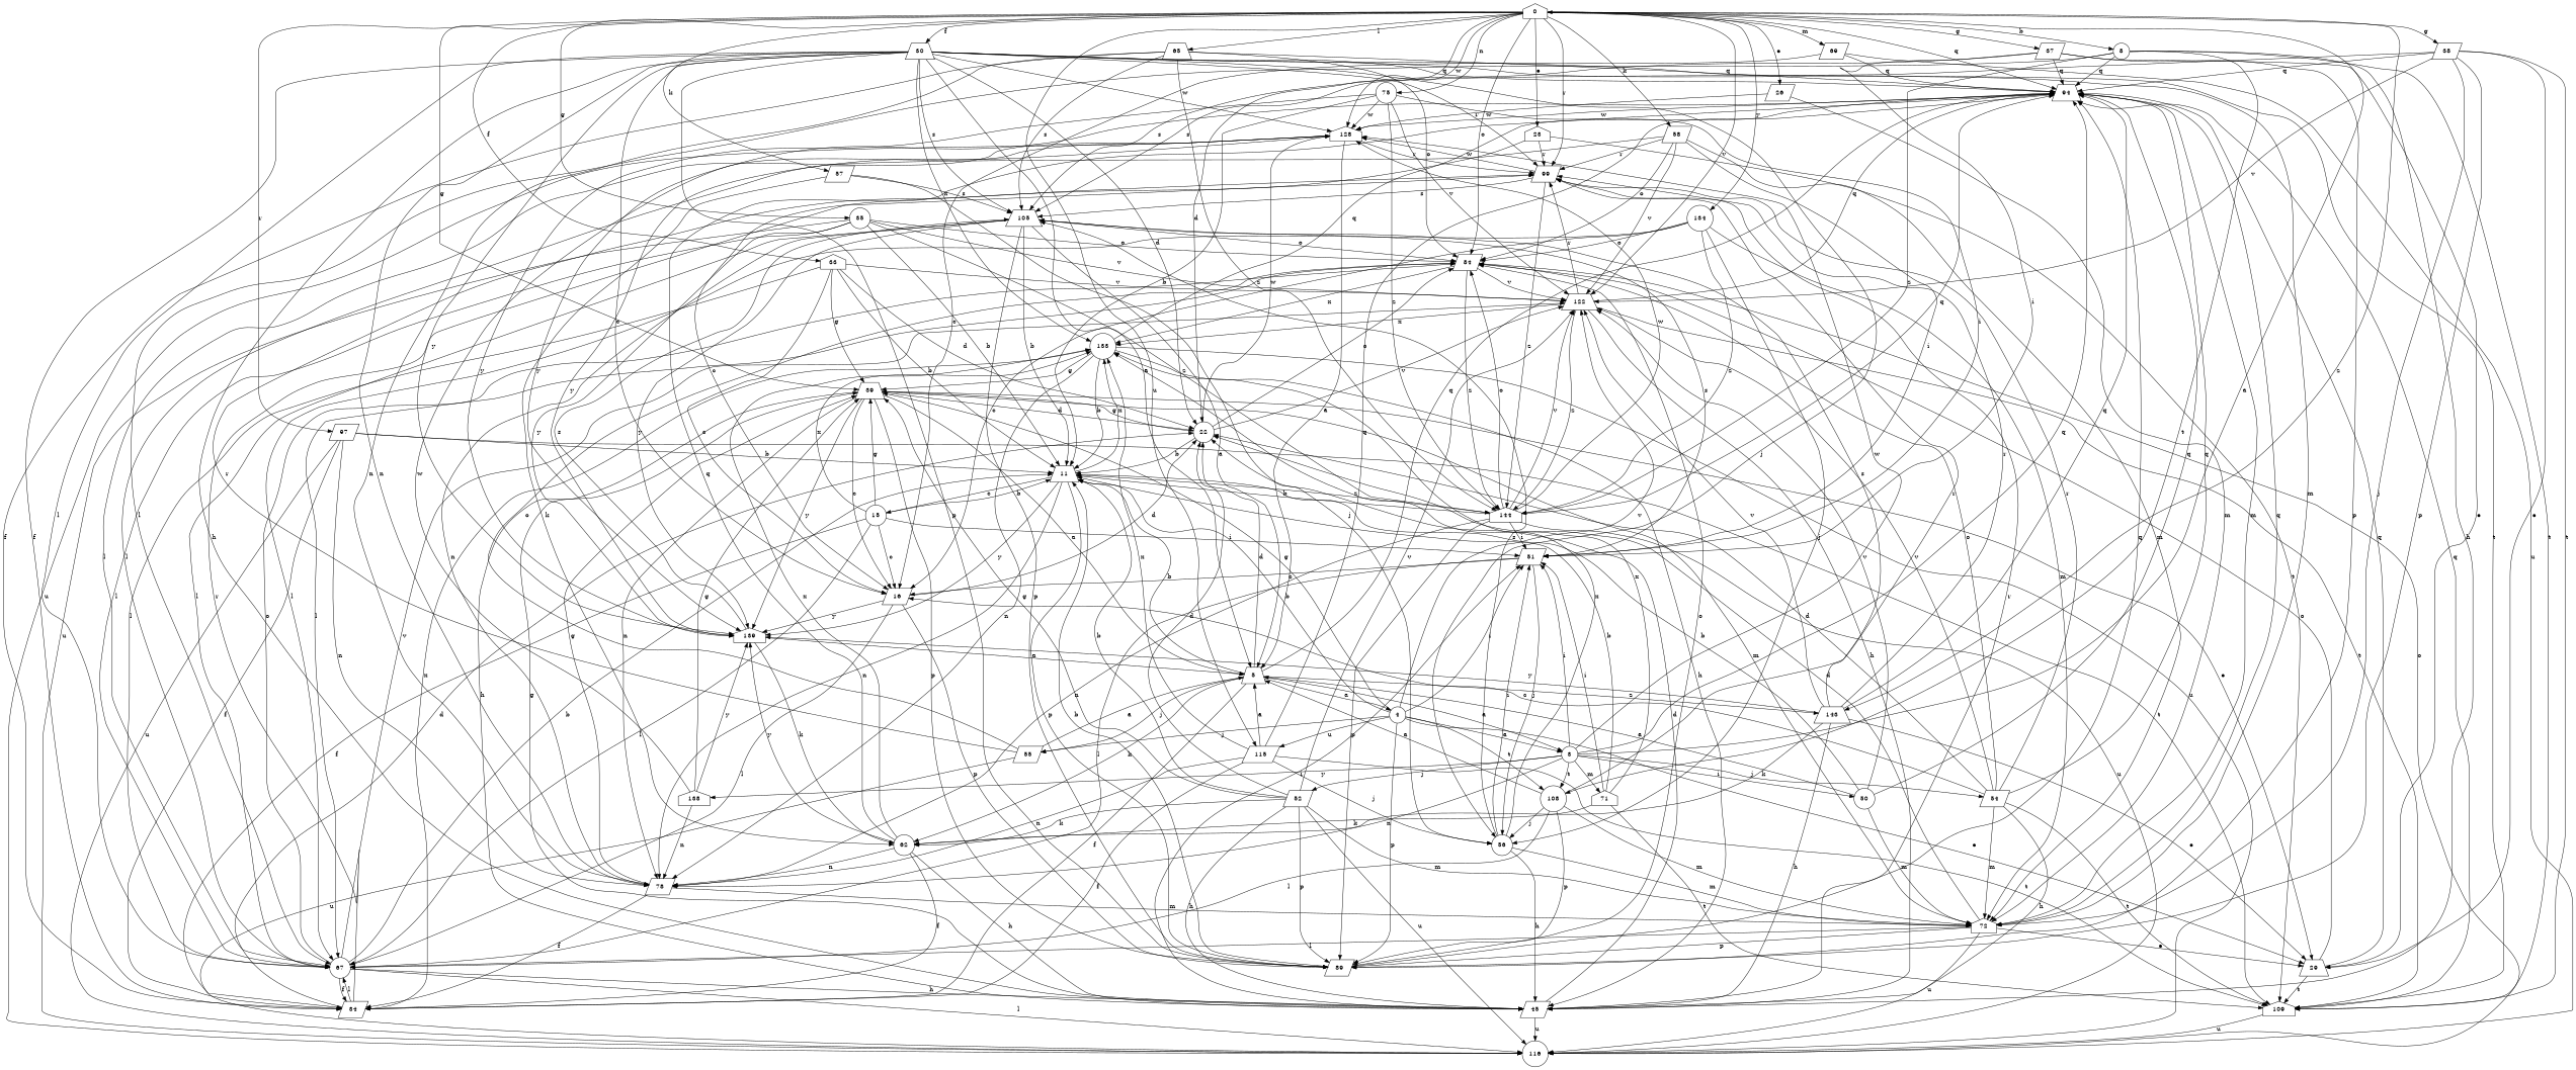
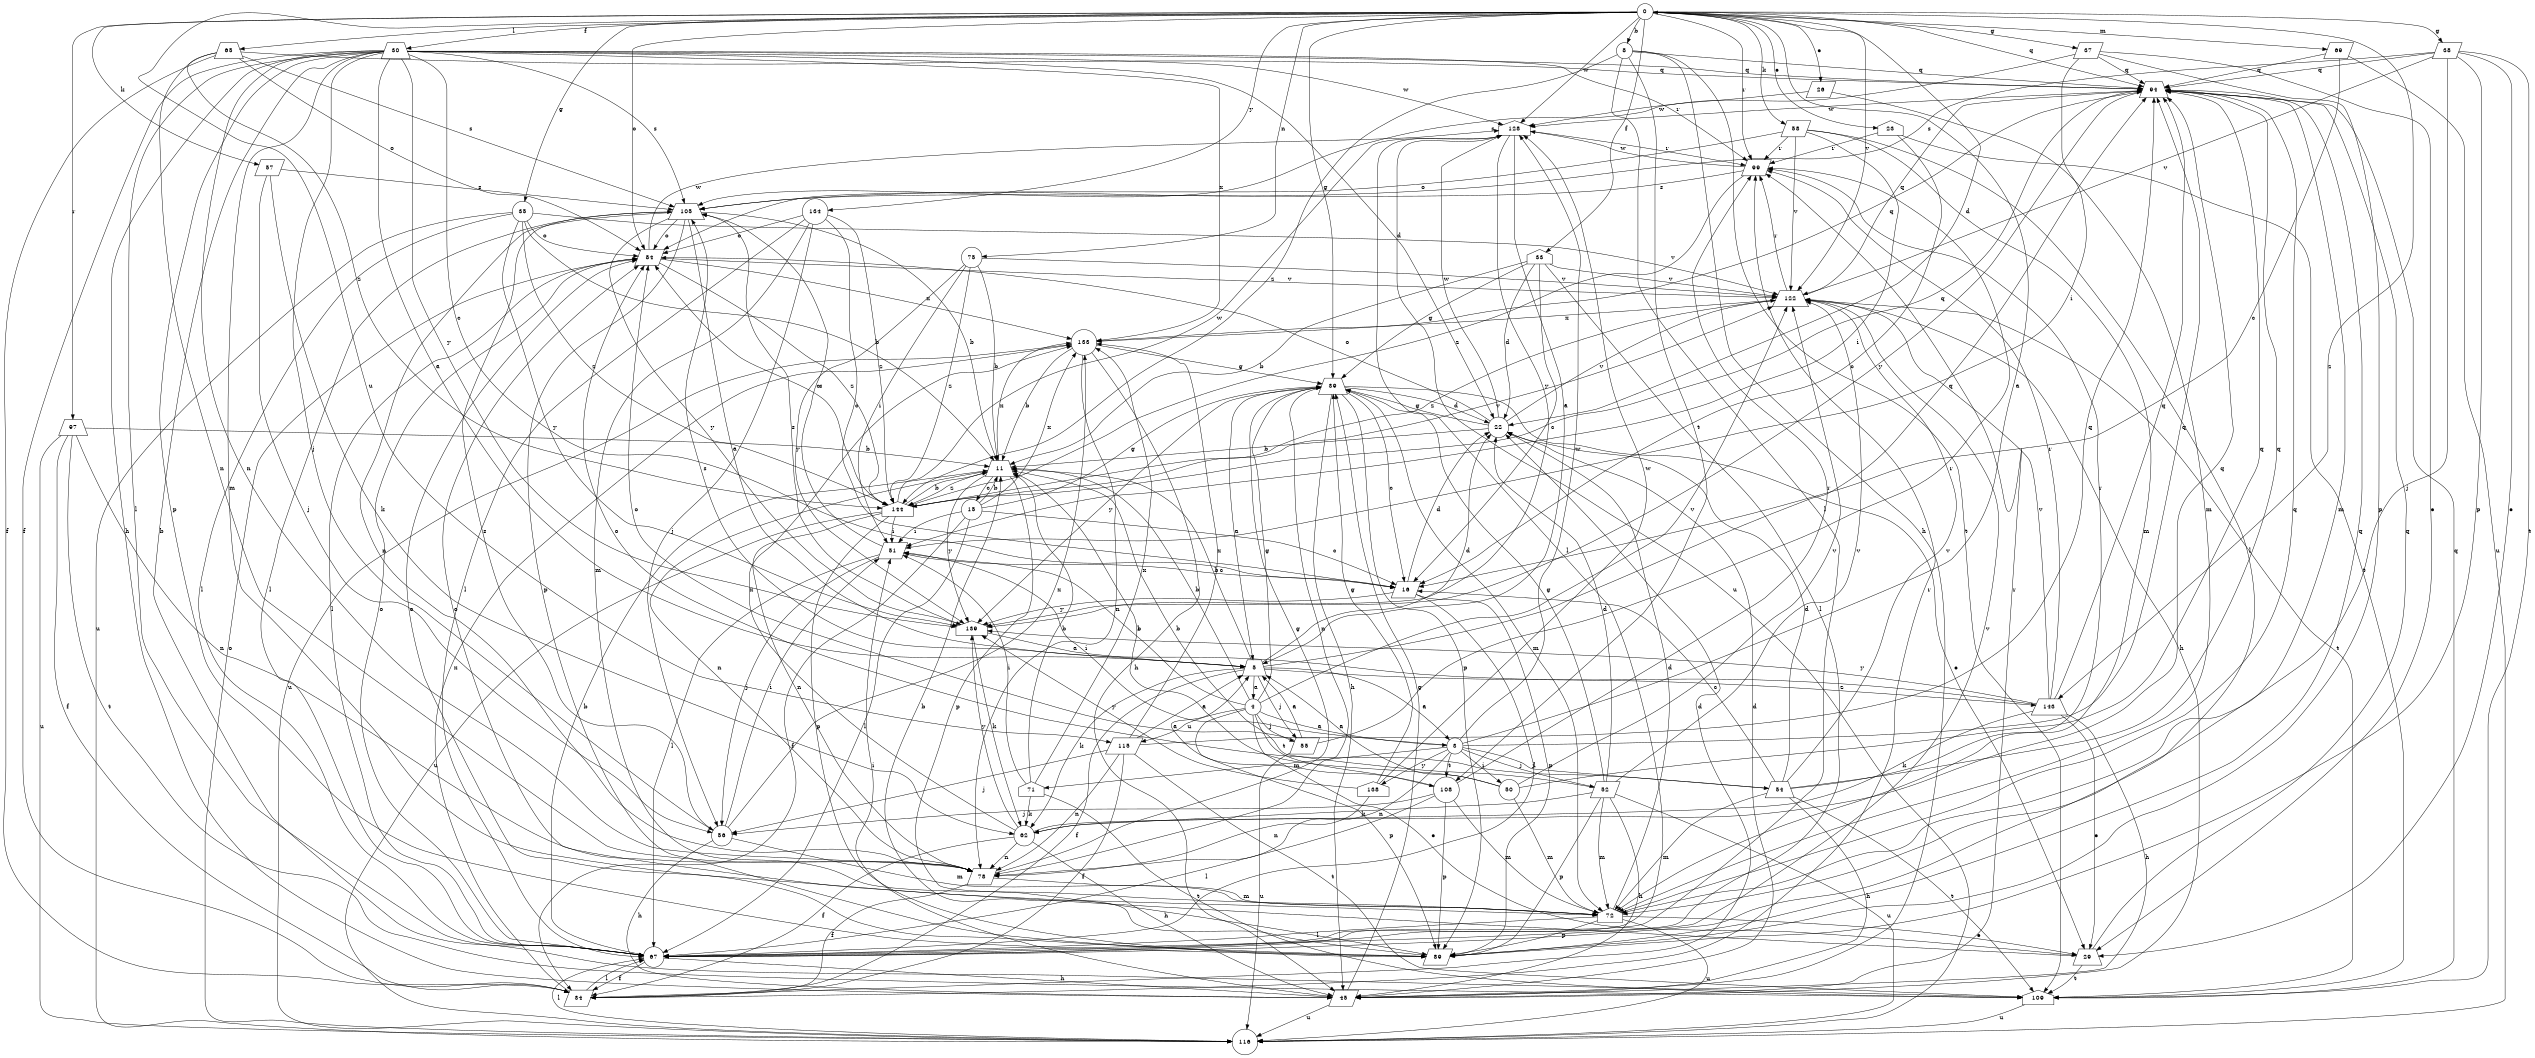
  strict digraph {
    node [shape=parallelogram]
-   0 [shape=house]
+   0 [shape=circle]
    8 [shape=circle]
    22 [shape=circle]
    23 [shape=house]
    26
    30 [shape=trapezium]
    33 [shape=house]
    35 [shape=circle]
    37
    38
    39 [shape=trapezium]
    57
    58
    65 [shape=trapezium]
    69
    75 [shape=circle]
    84
    94 [shape=trapezium]
-   97
+   97 [shape=trapezium]
    99
    115
    122 [shape=trapezium]
    128 [shape=house]
    134 [shape=circle]
    143 [shape=trapezium]
    108 [shape=circle]
    45
    67 [shape=circle]
    109 [shape=house]
    144 [shape=house]
    11 [shape=trapezium]
    16
    72 [shape=house]
    78
    89
    5 [shape=trapezium]
    34
    133 [shape=circle]
    139 [shape=house]
    56 [shape=circle]
    105 [shape=trapezium]
    116 [shape=circle]
    51
    29 [shape=trapezium]
    62 [shape=circle]
    3 [shape=circle]
    50 [shape=circle]
    52
-   54
+   54 [shape=trapezium]
    71 [shape=house]
    138 [shape=house]
    4 [shape=circle]
    55
    15 [shape=circle]
    0 -> 8 [label=b]
    0 -> 22 [label=d]
    0 -> 23 [label=e]
    0 -> 26 [label=e]
    0 -> 30 [label=f]
    0 -> 33 [label=f]
    0 -> 35 [label=g]
    0 -> 37 [label=g]
    0 -> 38 [label=g]
    0 -> 39 [label=g]
    0 -> 57 [label=k]
    0 -> 58 [label=k]
    0 -> 65 [label=l]
    0 -> 69 [label=m]
    0 -> 75 [label=n]
    0 -> 84 [label=o]
    0 -> 94 [label=q]
    0 -> 97 [label=r]
    0 -> 99 [label=r]
    0 -> 115 [label=u]
    0 -> 122 [label=v]
    0 -> 128 [label=w]
    0 -> 134 [label=y]
    0 -> 143 [label=z]
    8 -> 94 [label=q]
    8 -> 108 [label=t]
    8 -> 45 [label=h]
    8 -> 67 [label=l]
    8 -> 109 [label=t]
    8 -> 144 [label=z]
    22 -> 39 [label=g]
    22 -> 84 [label=o]
    22 -> 122 [label=v]
    22 -> 128 [label=w]
    22 -> 11 [label=b]
    23 -> 99 [label=r]
    23 -> 109 [label=t]
    23 -> 16 [label=c]
    26 -> 128 [label=w]
    26 -> 72 [label=m]
    30 -> 22 [label=d]
    30 -> 94 [label=q]
    30 -> 99 [label=r]
    30 -> 128 [label=w]
    30 -> 45 [label=h]
    30 -> 67 [label=l]
-   30 -> 109 [label=t]
+   30 -> 109 [label=b]
    30 -> 16 [label=c]
    30 -> 72 [label=m]
    30 -> 78 [label=n]
    30 -> 89 [label=p]
    30 -> 5 [label=a]
    30 -> 34 [label=f]
    30 -> 133 [label=x]
    30 -> 139 [label=y]
    30 -> 56 [label=j]
    30 -> 105 [label=s]
    33 -> 22 [label=d]
    33 -> 39 [label=g]
    33 -> 122 [label=v]
    33 -> 67 [label=l]
    33 -> 11 [label=b]
    33 -> 16 [label=c]
    35 -> 84 [label=o]
    35 -> 122 [label=v]
    35 -> 67 [label=l]
    35 -> 144 [label=z]
    35 -> 11 [label=b]
    35 -> 139 [label=y]
    35 -> 116 [label=u]
    37 -> 94 [label=q]
    37 -> 89 [label=p]
    37 -> 105 [label=s]
    37 -> 51 [label=i]
    37 -> 29 [label=e]
    38 -> 94 [label=q]
    38 -> 122 [label=v]
    38 -> 109 [label=t]
    38 -> 72 [label=j]
    38 -> 89 [label=p]
    38 -> 105 [label=s]
    38 -> 29 [label=e]
    39 -> 22 [label=d]
    39 -> 45 [label=h]
    39 -> 16 [label=c]
    39 -> 72 [label=m]
    39 -> 78 [label=n]
    39 -> 89 [label=p]
    39 -> 5 [label=a]
    39 -> 139 [label=y]
    39 -> 29 [label=e]
    57 -> 56 [label=j]
    57 -> 105 [label=s]
    57 -> 62 [label=k]
    58 -> 84 [label=o]
    58 -> 99 [label=r]
    58 -> 122 [label=v]
    58 -> 67 [label=l]
    58 -> 72 [label=m]
    58 -> 51 [label=i]
    65 -> 84 [label=o]
    65 -> 94 [label=q]
    65 -> 144 [label=z]
    65 -> 78 [label=n]
    65 -> 34 [label=f]
    65 -> 105 [label=s]
    69 -> 94 [label=q]
    69 -> 16 [label=c]
    69 -> 116 [label=u]
    75 -> 122 [label=v]
-   75 -> 128 [label=w]
+   84 -> 128 [label=w]
    75 -> 144 [label=z]
    75 -> 11 [label=b]
    75 -> 139 [label=y]
    75 -> 51 [label=i]
    84 -> 122 [label=v]
    84 -> 67 [label=l]
    84 -> 144 [label=z]
    84 -> 133 [label=x]
    94 -> 128 [label=w]
    94 -> 72 [label=m]
    94 -> 139 [label=y]
    97 -> 109 [label=t]
    97 -> 11 [label=b]
    97 -> 78 [label=n]
    97 -> 34 [label=f]
    97 -> 116 [label=u]
    99 -> 128 [label=w]
    99 -> 144 [label=z]
    99 -> 105 [label=s]
    115 -> 94 [label=q]
    115 -> 109 [label=t]
    115 -> 78 [label=n]
    115 -> 5 [label=a]
    115 -> 34 [label=f]
    115 -> 133 [label=x]
    115 -> 56 [label=j]
    122 -> 94 [label=q]
    122 -> 99 [label=r]
    122 -> 45 [label=h]
    122 -> 109 [label=t]
    122 -> 144 [label=z]
    122 -> 133 [label=x]
    128 -> 99 [label=r]
    128 -> 67 [label=l]
    128 -> 5 [label=a]
    128 -> 139 [label=y]
    128 -> 116 [label=u]
    134 -> 84 [label=o]
    134 -> 67 [label=l]
    134 -> 144 [label=z]
    134 -> 16 [label=c]
    134 -> 72 [label=m]
    134 -> 56 [label=j]
    143 -> 94 [label=q]
    143 -> 99 [label=r]
    143 -> 122 [label=v]
    143 -> 45 [label=h]
    143 -> 139 [label=y]
    143 -> 105 [label=s]
    143 -> 29 [label=e]
    143 -> 62 [label=k]
    108 -> 99 [label=r]
    108 -> 67 [label=l]
    108 -> 72 [label=m]
    108 -> 89 [label=p]
    108 -> 5 [label=a]
    108 -> 56 [label=j]
    45 -> 22 [label=d]
    45 -> 39 [label=g]
    45 -> 99 [label=r]
    45 -> 116 [label=u]
    45 -> 51 [label=i]
    67 -> 84 [label=o]
    67 -> 122 [label=v]
    67 -> 45 [label=h]
    67 -> 11 [label=b]
    67 -> 34 [label=f]
    109 -> 94 [label=q]
    109 -> 116 [label=u]
    144 -> 84 [label=o]
    144 -> 94 [label=q]
    144 -> 122 [label=v]
    144 -> 128 [label=w]
    144 -> 11 [label=b]
    144 -> 78 [label=n]
    144 -> 89 [label=p]
    144 -> 116 [label=u]
    144 -> 51 [label=i]
    11 -> 144 [label=z]
    11 -> 78 [label=n]
    11 -> 89 [label=p]
    11 -> 133 [label=x]
    11 -> 139 [label=y]
    11 -> 15 [label=c]
    16 -> 22 [label=d]
    16 -> 67 [label=l]
    16 -> 89 [label=p]
    16 -> 139 [label=y]
    72 -> 22 [label=d]
    72 -> 94 [label=q]
    72 -> 67 [label=l]
    72 -> 89 [label=p]
    72 -> 116 [label=u]
    72 -> 29 [label=e]
    78 -> 39 [label=g]
    78 -> 72 [label=m]
    78 -> 34 [label=f]
    89 -> 84 [label=o]
    89 -> 94 [label=q]
    89 -> 11 [label=b]
    5 -> 22 [label=d]
    5 -> 94 [label=q]
    5 -> 143 [label=z]
    5 -> 11 [label=b]
    5 -> 34 [label=f]
    5 -> 62 [label=k]
    5 -> 3 [label=a]
    5 -> 4 [label=a]
    5 -> 55 [label=j]
    34 -> 22 [label=d]
    34 -> 99 [label=r]
    34 -> 67 [label=l]
    34 -> 133 [label=x]
    133 -> 39 [label=g]
    133 -> 94 [label=q]
    133 -> 45 [label=h]
    133 -> 11 [label=b]
    133 -> 78 [label=n]
    133 -> 116 [label=u]
    139 -> 5 [label=a]
    139 -> 105 [label=s]
    139 -> 62 [label=k]
    56 -> 45 [label=h]
    56 -> 72 [label=m]
    56 -> 133 [label=x]
    56 -> 105 [label=s]
    56 -> 51 [label=i]
    105 -> 84 [label=o]
    105 -> 67 [label=l]
    105 -> 11 [label=b]
    105 -> 78 [label=n]
    105 -> 89 [label=p]
    105 -> 5 [label=a]
    105 -> 139 [label=y]
    116 -> 84 [label=o]
-   67 -> 116 [label=l]
+   116 -> 67 [label=l]
    51 -> 67 [label=l]
    51 -> 16 [label=c]
    51 -> 56 [label=j]
    51 -> 105 [label=s]
    29 -> 84 [label=o]
    29 -> 94 [label=q]
    29 -> 109 [label=t]
    62 -> 94 [label=q]
    62 -> 45 [label=h]
    62 -> 78 [label=n]
    62 -> 34 [label=f]
    62 -> 133 [label=x]
    62 -> 139 [label=y]
    3 -> 0 [label=a]
    3 -> 94 [label=q]
    3 -> 128 [label=w]
    3 -> 108 [label=t]
    3 -> 78 [label=n]
    3 -> 51 [label=i]
    3 -> 50 [label=i]
    3 -> 52 [label=j]
    3 -> 54 [label=j]
    3 -> 71 [label=m]
    3 -> 138 [label=y]
    50 -> 94 [label=q]
    50 -> 122 [label=v]
    50 -> 11 [label=b]
    50 -> 72 [label=m]
    50 -> 5 [label=a]
    52 -> 22 [label=d]
    52 -> 39 [label=g]
    52 -> 122 [label=v]
    52 -> 45 [label=h]
    52 -> 11 [label=b]
    52 -> 72 [label=m]
    52 -> 89 [label=p]
    52 -> 116 [label=u]
    52 -> 62 [label=k]
    54 -> 22 [label=d]
    54 -> 84 [label=o]
    54 -> 94 [label=q]
    54 -> 99 [label=r]
    54 -> 122 [label=v]
    54 -> 45 [label=h]
    54 -> 109 [label=t]
    54 -> 16 [label=c]
    54 -> 72 [label=m]
    71 -> 109 [label=t]
    71 -> 11 [label=b]
    71 -> 133 [label=x]
    71 -> 51 [label=i]
    71 -> 62 [label=k]
    138 -> 39 [label=g]
    138 -> 128 [label=w]
    138 -> 78 [label=n]
    138 -> 139 [label=y]
    4 -> 39 [label=g]
    4 -> 115 [label=u]
    4 -> 122 [label=v]
    4 -> 108 [label=t]
    4 -> 11 [label=b]
    4 -> 89 [label=p]
    4 -> 51 [label=i]
    4 -> 29 [label=e]
    4 -> 3 [label=a]
    4 -> 55 [label=j]
    55 -> 84 [label=o]
    55 -> 99 [label=r]
    55 -> 5 [label=a]
    55 -> 116 [label=u]
    15 -> 39 [label=g]
    15 -> 67 [label=l]
    15 -> 11 [label=b]
    15 -> 16 [label=c]
    15 -> 34 [label=f]
    15 -> 133 [label=x]
    15 -> 51 [label=i]
  }
